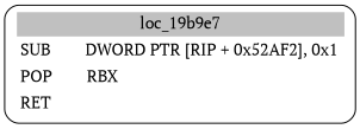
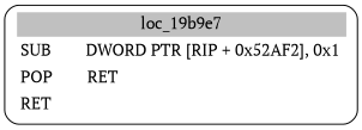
  digraph {
    fontname="PT Serif"
-   n1 [fontname="PT Serif" label=<<table border="0" cellborder="0" cellpadding="3"><tr><td align="center" colspan="2" bgcolor="grey">loc_19b9e7</td></tr><tr><td align="left">SUB        DWORD PTR [RIP + 0x52AF2], 0x1</td></tr><tr><td align="left">POP        RBX</td></tr><tr><td align="left">RET        </td></tr></table>> shape=Mrecord]
+   n1 [fontname="PT Serif" label=<<table border="0" cellborder="0" cellpadding="3"><tr><td align="center" colspan="2" bgcolor="grey">loc_19b9e7</td></tr><tr><td align="left">SUB        DWORD PTR [RIP + 0x52AF2], 0x1</td></tr><tr><td align="left">POP        RET</td></tr><tr><td align="left">RET        </td></tr></table>> shape=Mrecord]
  }
